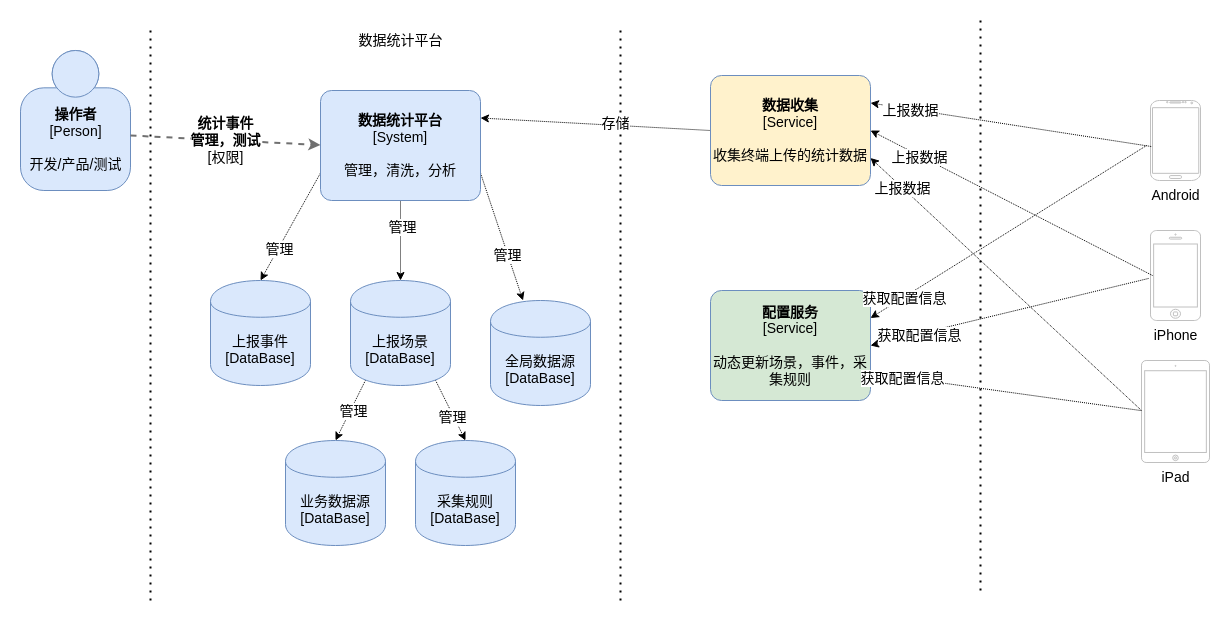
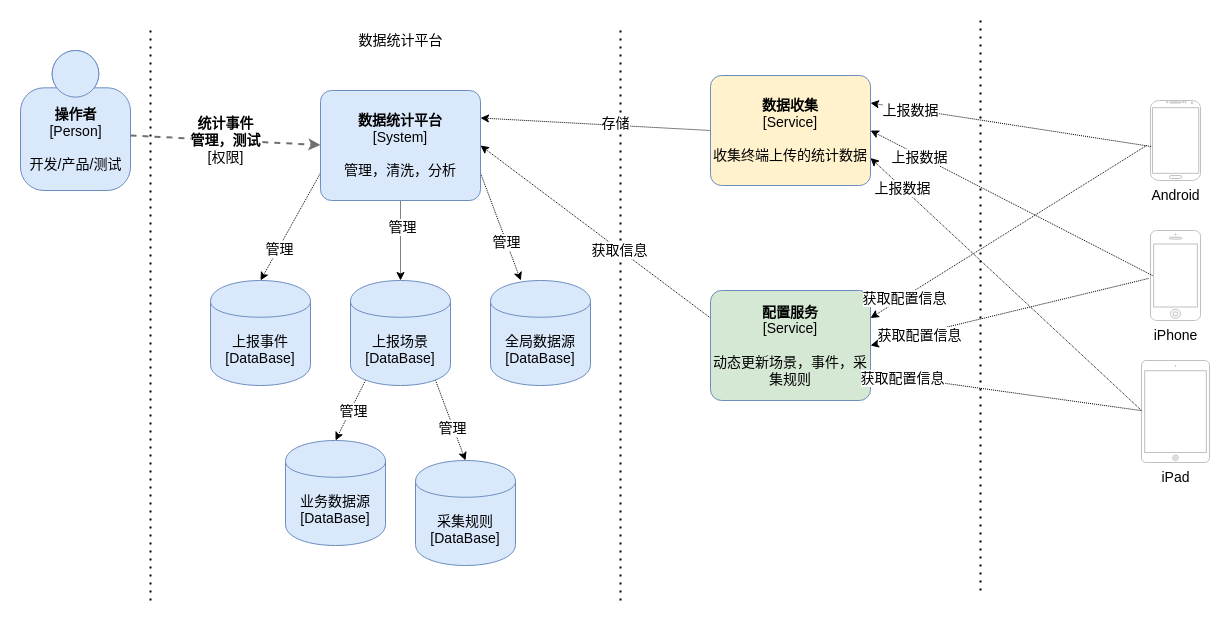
  <mxCell id="0" />
  <mxCell id="1" parent="0" />
  <mxCell id="2" value="&lt;b style=&quot;font-size: 14px;&quot;&gt;操作者&lt;/b&gt;&lt;div style=&quot;font-size: 14px;&quot;&gt;[Person]&lt;/div&gt;&lt;br style=&quot;font-size: 14px;&quot;&gt;&lt;div style=&quot;font-size: 14px;&quot;&gt;开发/产品/测试&lt;/div&gt;" style="html=1;dashed=0;whitespace=wrap;fillColor=#dae8fc;strokeColor=#6c8ebf;shape=mxgraph.c4.person;align=center;metaEdit=1;points=[[0.5,0,0],[1,0.5,0],[1,0.75,0],[0.75,1,0],[0.5,1,0],[0.25,1,0],[0,0.75,0],[0,0.5,0]];metaData={&quot;c4Type&quot;:{&quot;editable&quot;:false}};fontSize=14;" vertex="1" parent="1"><mxGeometry x="20" y="50" width="110.0" height="140" as="geometry" /></mxCell>
  <mxCell id="3" style="rounded=0;orthogonalLoop=1;jettySize=auto;html=1;exitX=0;exitY=0.75;exitDx=0;exitDy=0;exitPerimeter=0;entryX=0.5;entryY=0;entryDx=0;entryDy=0;fontSize=14;dashed=1;dashPattern=1 1;" edge="1" parent="1" source="9" target="11"><mxGeometry relative="1" as="geometry" /></mxCell>
  <mxCell id="4" value="管理" style="edgeLabel;html=1;align=center;verticalAlign=middle;resizable=0;points=[];fontSize=14;fontColor=#000000;" vertex="1" connectable="0" parent="3"><mxGeometry x="0.403" y="1" relative="1" as="geometry"><mxPoint as="offset" /></mxGeometry></mxCell>
  <mxCell id="5" style="edgeStyle=orthogonalEdgeStyle;rounded=0;orthogonalLoop=1;jettySize=auto;html=1;exitX=0.5;exitY=1;exitDx=0;exitDy=0;exitPerimeter=0;entryX=0.5;entryY=0;entryDx=0;entryDy=0;fontSize=14;dashed=1;dashPattern=1 1;" edge="1" parent="1" source="9" target="16"><mxGeometry relative="1" as="geometry" /></mxCell>
  <mxCell id="6" value="管理" style="edgeLabel;html=1;align=center;verticalAlign=middle;resizable=0;points=[];fontSize=14;" vertex="1" connectable="0" parent="5"><mxGeometry x="-0.35" y="1" relative="1" as="geometry"><mxPoint as="offset" /></mxGeometry></mxCell>
  <mxCell id="7" style="rounded=0;orthogonalLoop=1;jettySize=auto;html=1;exitX=1;exitY=0.75;exitDx=0;exitDy=0;exitPerimeter=0;fontSize=14;fontColor=#000000;dashed=1;dashPattern=1 1;" edge="1" parent="1" source="9" target="19"><mxGeometry relative="1" as="geometry" /></mxCell>
  <mxCell id="8" value="管理" style="edgeLabel;html=1;align=center;verticalAlign=middle;resizable=0;points=[];fontSize=14;fontColor=#000000;" vertex="1" connectable="0" parent="7"><mxGeometry x="0.272" relative="1" as="geometry"><mxPoint y="1" as="offset" /></mxGeometry></mxCell>
  <mxCell id="9" value="&lt;b style=&quot;font-size: 14px;&quot;&gt;数据统计平台&lt;/b&gt;&lt;div style=&quot;font-size: 14px;&quot;&gt;[System]&lt;/div&gt;&lt;br style=&quot;font-size: 14px;&quot;&gt;&lt;div style=&quot;font-size: 14px;&quot;&gt;管理，清洗，分析&lt;/div&gt;" style="rounded=1;whiteSpace=wrap;html=1;labelBackgroundColor=none;fillColor=#dae8fc;align=center;arcSize=10;strokeColor=#6c8ebf;metaEdit=1;metaData={&quot;c4Type&quot;:{&quot;editable&quot;:false}};points=[[0.25,0,0],[0.5,0,0],[0.75,0,0],[1,0.25,0],[1,0.5,0],[1,0.75,0],[0.75,1,0],[0.5,1,0],[0.25,1,0],[0,0.75,0],[0,0.5,0],[0,0.25,0]];fontSize=14;" vertex="1" parent="1"><mxGeometry x="320" y="90" width="160" height="110.0" as="geometry" /></mxCell>
  <mxCell id="10" value="&lt;div style=&quot;text-align: left; font-size: 14px;&quot;&gt;&lt;div style=&quot;text-align: center; font-size: 14px;&quot;&gt;&lt;b style=&quot;font-size: 14px;&quot;&gt;统计事件&#10;管理，测试&lt;/b&gt;&lt;/div&gt;&lt;div style=&quot;text-align: center; font-size: 14px;&quot;&gt;[权限]&lt;/div&gt;&lt;/div&gt;" style="edgeStyle=none;rounded=0;html=1;entryX=0;entryY=0.5;jettySize=auto;orthogonalLoop=1;strokeColor=#707070;strokeWidth=2;jumpStyle=none;dashed=1;metaEdit=1;metaData={&quot;c4Type&quot;:{&quot;editable&quot;:false}};fontSize=14;exitX=1;exitY=0.607;exitDx=0;exitDy=0;exitPerimeter=0;" edge="1" parent="1" source="2"><mxGeometry width="160" relative="1" as="geometry"><mxPoint x="160" y="144.5" as="sourcePoint" /><mxPoint x="320" y="144.5" as="targetPoint" /></mxGeometry></mxCell>
  <mxCell id="11" value="上报事件&lt;br&gt;[DataBase]" style="shape=cylinder;whiteSpace=wrap;html=1;boundedLbl=1;backgroundOutline=1;rounded=1;fontSize=14;strokeColor=#6c8ebf;fillColor=#dae8fc;arcSize=10;verticalAlign=middle;" vertex="1" parent="1"><mxGeometry x="210" y="280" width="100" height="105" as="geometry" /></mxCell>
  <mxCell id="12" style="rounded=0;orthogonalLoop=1;jettySize=auto;html=1;exitX=0.85;exitY=0.95;exitDx=0;exitDy=0;exitPerimeter=0;entryX=0.5;entryY=0;entryDx=0;entryDy=0;fontSize=14;fontColor=#000000;dashed=1;dashPattern=1 1;" edge="1" parent="1" source="16" target="18"><mxGeometry relative="1" as="geometry" /></mxCell>
  <mxCell id="13" value="管理" style="edgeLabel;html=1;align=center;verticalAlign=middle;resizable=0;points=[];fontSize=14;fontColor=#000000;" vertex="1" connectable="0" parent="12"><mxGeometry x="0.169" y="-1" relative="1" as="geometry"><mxPoint y="1" as="offset" /></mxGeometry></mxCell>
  <mxCell id="14" style="rounded=0;orthogonalLoop=1;jettySize=auto;html=1;exitX=0.15;exitY=0.95;exitDx=0;exitDy=0;exitPerimeter=0;entryX=0.5;entryY=0;entryDx=0;entryDy=0;fontSize=14;fontColor=#000000;dashed=1;dashPattern=1 1;" edge="1" parent="1" source="16" target="17"><mxGeometry relative="1" as="geometry" /></mxCell>
  <mxCell id="15" value="管理" style="edgeLabel;html=1;align=center;verticalAlign=middle;resizable=0;points=[];fontSize=14;fontColor=#000000;" vertex="1" connectable="0" parent="14"><mxGeometry x="-0.008" y="3" relative="1" as="geometry"><mxPoint as="offset" /></mxGeometry></mxCell>
  <mxCell id="16" value="上报场景&lt;br&gt;[DataBase]" style="shape=cylinder;whiteSpace=wrap;html=1;boundedLbl=1;backgroundOutline=1;rounded=1;fontSize=14;strokeColor=#6c8ebf;fillColor=#dae8fc;arcSize=10;verticalAlign=middle;" vertex="1" parent="1"><mxGeometry x="350" y="280" width="100" height="105" as="geometry" /></mxCell>
  <mxCell id="17" value="业务数据源&lt;br&gt;[DataBase]" style="shape=cylinder;whiteSpace=wrap;html=1;boundedLbl=1;backgroundOutline=1;rounded=1;fontSize=14;strokeColor=#6c8ebf;fillColor=#dae8fc;arcSize=10;verticalAlign=middle;" vertex="1" parent="1"><mxGeometry x="285" y="440" width="100" height="105" as="geometry" /></mxCell>
- <mxCell id="18" value="采集规则&lt;br&gt;[DataBase]" style="shape=cylinder;whiteSpace=wrap;html=1;boundedLbl=1;backgroundOutline=1;rounded=1;fontSize=14;strokeColor=#6c8ebf;fillColor=#dae8fc;arcSize=10;verticalAlign=middle;" vertex="1" parent="1"><mxGeometry x="415" y="440" width="100" height="105" as="geometry" /></mxCell>
- <mxCell id="19" value="全局数据源&lt;br&gt;[DataBase]" style="shape=cylinder;whiteSpace=wrap;html=1;boundedLbl=1;backgroundOutline=1;rounded=1;fontSize=14;strokeColor=#6c8ebf;fillColor=#dae8fc;arcSize=10;verticalAlign=middle;" vertex="1" parent="1"><mxGeometry x="490" y="300" width="100" height="105" as="geometry" /></mxCell>
+ <mxCell id="18" value="采集规则&lt;br&gt;[DataBase]" style="shape=cylinder;whiteSpace=wrap;html=1;boundedLbl=1;backgroundOutline=1;rounded=1;fontSize=14;strokeColor=#6c8ebf;fillColor=#dae8fc;arcSize=10;verticalAlign=middle;" vertex="1" parent="1"><mxGeometry x="415" y="460" width="100" height="105" as="geometry" /></mxCell>
+ <mxCell id="19" value="全局数据源&lt;br&gt;[DataBase]" style="shape=cylinder;whiteSpace=wrap;html=1;boundedLbl=1;backgroundOutline=1;rounded=1;fontSize=14;strokeColor=#6c8ebf;fillColor=#dae8fc;arcSize=10;verticalAlign=middle;" vertex="1" parent="1"><mxGeometry x="490" y="280" width="100" height="105" as="geometry" /></mxCell>
  <mxCell id="20" value="iPhone" style="html=1;verticalLabelPosition=bottom;labelBackgroundColor=#ffffff;verticalAlign=top;shadow=0;dashed=0;strokeWidth=1;shape=mxgraph.ios7.misc.iphone;strokeColor=#c0c0c0;fontSize=14;fontColor=#000000;" vertex="1" parent="1"><mxGeometry x="1150" y="230" width="50" height="90" as="geometry" /></mxCell>
  <mxCell id="21" value="Android" style="verticalLabelPosition=bottom;verticalAlign=top;html=1;shadow=0;dashed=0;strokeWidth=1;shape=mxgraph.android.phone2;strokeColor=#c0c0c0;fontSize=14;fontColor=#000000;" vertex="1" parent="1"><mxGeometry x="1150" y="100" width="50" height="80" as="geometry" /></mxCell>
  <mxCell id="22" value="" style="endArrow=none;dashed=1;html=1;dashPattern=1 3;strokeWidth=2;fontSize=14;fontColor=#000000;" edge="1" parent="1"><mxGeometry width="50" height="50" relative="1" as="geometry"><mxPoint x="620" y="600" as="sourcePoint" /><mxPoint x="620" y="30" as="targetPoint" /></mxGeometry></mxCell>
  <mxCell id="23" value="数据统计平台" style="text;html=1;align=center;verticalAlign=middle;resizable=0;points=[];autosize=1;strokeColor=none;fontSize=14;fontColor=#000000;" vertex="1" parent="1"><mxGeometry x="350" y="30" width="100" height="20" as="geometry" /></mxCell>
  <mxCell id="24" value="" style="endArrow=none;dashed=1;html=1;dashPattern=1 3;strokeWidth=2;fontSize=14;fontColor=#000000;" edge="1" parent="1"><mxGeometry width="50" height="50" relative="1" as="geometry"><mxPoint x="150" y="600" as="sourcePoint" /><mxPoint x="150" y="30" as="targetPoint" /></mxGeometry></mxCell>
  <mxCell id="25" value="iPad" style="html=1;verticalLabelPosition=bottom;labelBackgroundColor=#ffffff;verticalAlign=top;shadow=0;dashed=0;strokeWidth=1;shape=mxgraph.ios7.misc.ipad7inch;strokeColor=#c0c0c0;fontSize=14;fontColor=#000000;aspect=fixed;" vertex="1" parent="1"><mxGeometry x="1141" y="360" width="68" height="102" as="geometry" /></mxCell>
  <mxCell id="26" style="rounded=1;orthogonalLoop=1;jettySize=auto;html=1;exitX=0;exitY=0.5;exitDx=0;exitDy=0;exitPerimeter=0;entryX=1;entryY=0.25;entryDx=0;entryDy=0;entryPerimeter=0;fontSize=14;fontColor=#000000;dashed=1;dashPattern=1 1;" edge="1" parent="1" source="28" target="9"><mxGeometry relative="1" as="geometry" /></mxCell>
  <mxCell id="27" value="存储" style="edgeLabel;html=1;align=center;verticalAlign=middle;resizable=0;points=[];fontSize=14;fontColor=#000000;" vertex="1" connectable="0" parent="26"><mxGeometry x="-0.169" y="-2" relative="1" as="geometry"><mxPoint as="offset" /></mxGeometry></mxCell>
  <mxCell id="28" value="&lt;b style=&quot;font-size: 14px;&quot;&gt;数据收集&lt;/b&gt;&lt;div style=&quot;font-size: 14px;&quot;&gt;[Service]&lt;/div&gt;&lt;br style=&quot;font-size: 14px;&quot;&gt;&lt;div style=&quot;font-size: 14px;&quot;&gt;收集终端上传的统计数据&lt;/div&gt;" style="rounded=1;whiteSpace=wrap;html=1;labelBackgroundColor=none;fillColor=#fff2cc;align=center;arcSize=10;strokeColor=#6c8ebf;metaEdit=1;metaData={&quot;c4Type&quot;:{&quot;editable&quot;:false}};points=[[0.25,0,0],[0.5,0,0],[0.75,0,0],[1,0.25,0],[1,0.5,0],[1,0.75,0],[0.75,1,0],[0.5,1,0],[0.25,1,0],[0,0.75,0],[0,0.5,0],[0,0.25,0]];fontSize=14;" vertex="1" parent="1"><mxGeometry x="710" y="75" width="160" height="110.0" as="geometry" /></mxCell>
+ <mxCell id="29" style="edgeStyle=none;rounded=1;orthogonalLoop=1;jettySize=auto;html=1;exitX=0;exitY=0.25;exitDx=0;exitDy=0;exitPerimeter=0;entryX=1;entryY=0.5;entryDx=0;entryDy=0;entryPerimeter=0;fontSize=14;fontColor=#000000;dashed=1;dashPattern=1 1;" edge="1" parent="1" source="31" target="9"><mxGeometry relative="1" as="geometry" /></mxCell>
+ <mxCell id="30" value="获取信息" style="edgeLabel;html=1;align=center;verticalAlign=middle;resizable=0;points=[];fontSize=14;fontColor=#000000;" vertex="1" connectable="0" parent="29"><mxGeometry x="-0.215" relative="1" as="geometry"><mxPoint x="-1" as="offset" /></mxGeometry></mxCell>
  <mxCell id="31" value="&lt;b style=&quot;font-size: 14px;&quot;&gt;配置服务&lt;/b&gt;&lt;div style=&quot;font-size: 14px;&quot;&gt;[Service]&lt;/div&gt;&lt;br style=&quot;font-size: 14px;&quot;&gt;&lt;div style=&quot;font-size: 14px;&quot;&gt;动态更新场景，事件，采集规则&lt;/div&gt;" style="rounded=1;whiteSpace=wrap;html=1;labelBackgroundColor=none;fillColor=#d5e8d4;align=center;arcSize=10;strokeColor=#6c8ebf;metaEdit=1;metaData={&quot;c4Type&quot;:{&quot;editable&quot;:false}};points=[[0.25,0,0],[0.5,0,0],[0.75,0,0],[1,0.25,0],[1,0.5,0],[1,0.75,0],[0.75,1,0],[0.5,1,0],[0.25,1,0],[0,0.75,0],[0,0.5,0],[0,0.25,0]];fontSize=14;" vertex="1" parent="1"><mxGeometry x="710" y="290" width="160" height="110.0" as="geometry" /></mxCell>
  <mxCell id="32" value="" style="endArrow=none;dashed=1;html=1;dashPattern=1 3;strokeWidth=2;fontSize=14;fontColor=#000000;" edge="1" parent="1"><mxGeometry width="50" height="50" relative="1" as="geometry"><mxPoint x="980" y="590" as="sourcePoint" /><mxPoint x="980" y="20" as="targetPoint" /></mxGeometry></mxCell>
  <mxCell id="33" value="" style="endArrow=classic;html=1;fontSize=14;fontColor=#000000;exitX=0.014;exitY=0.575;exitDx=0;exitDy=0;exitPerimeter=0;entryX=1;entryY=0.25;entryDx=0;entryDy=0;entryPerimeter=0;dashed=1;dashPattern=1 1;" edge="1" parent="1" source="21" target="28"><mxGeometry width="50" height="50" relative="1" as="geometry"><mxPoint x="1060" y="160" as="sourcePoint" /><mxPoint x="1000" y="160" as="targetPoint" /></mxGeometry></mxCell>
  <mxCell id="34" value="上报数据" style="edgeLabel;html=1;align=center;verticalAlign=middle;resizable=0;points=[];fontSize=14;fontColor=#000000;" vertex="1" connectable="0" parent="33"><mxGeometry x="0.721" y="1" relative="1" as="geometry"><mxPoint as="offset" /></mxGeometry></mxCell>
  <mxCell id="35" value="" style="endArrow=classic;html=1;fontSize=14;fontColor=#000000;entryX=1;entryY=0.5;entryDx=0;entryDy=0;entryPerimeter=0;dashed=1;dashPattern=1 1;" edge="1" parent="1" target="28"><mxGeometry width="50" height="50" relative="1" as="geometry"><mxPoint x="1152" y="275" as="sourcePoint" /><mxPoint x="940" y="188.5" as="targetPoint" /></mxGeometry></mxCell>
  <mxCell id="36" value="上报数据" style="edgeLabel;html=1;align=center;verticalAlign=middle;resizable=0;points=[];fontSize=14;fontColor=#000000;" vertex="1" connectable="0" parent="35"><mxGeometry x="0.65" y="1" relative="1" as="geometry"><mxPoint as="offset" /></mxGeometry></mxCell>
  <mxCell id="37" value="" style="endArrow=classic;html=1;fontSize=14;fontColor=#000000;entryX=1;entryY=0.75;entryDx=0;entryDy=0;entryPerimeter=0;exitX=0;exitY=0.49;exitDx=0;exitDy=0;exitPerimeter=0;dashed=1;dashPattern=1 1;" edge="1" parent="1" source="25" target="28"><mxGeometry width="50" height="50" relative="1" as="geometry"><mxPoint x="1120" y="480" as="sourcePoint" /><mxPoint x="900" y="200" as="targetPoint" /></mxGeometry></mxCell>
  <mxCell id="38" value="上报数据" style="edgeLabel;html=1;align=center;verticalAlign=middle;resizable=0;points=[];fontSize=14;fontColor=#000000;" vertex="1" connectable="0" parent="37"><mxGeometry x="0.769" relative="1" as="geometry"><mxPoint y="1" as="offset" /></mxGeometry></mxCell>
  <mxCell id="39" value="" style="endArrow=classic;html=1;fontSize=14;fontColor=#000000;exitX=-0.08;exitY=0.563;exitDx=0;exitDy=0;exitPerimeter=0;entryX=1;entryY=0.25;entryDx=0;entryDy=0;entryPerimeter=0;dashed=1;dashPattern=1 1;" edge="1" parent="1" source="21" target="31"><mxGeometry width="50" height="50" relative="1" as="geometry"><mxPoint x="1160.7" y="156" as="sourcePoint" /><mxPoint x="880" y="112.5" as="targetPoint" /></mxGeometry></mxCell>
  <mxCell id="40" value="获取配置信息" style="edgeLabel;html=1;align=center;verticalAlign=middle;resizable=0;points=[];fontSize=14;fontColor=#000000;" vertex="1" connectable="0" parent="39"><mxGeometry x="0.764" y="1" relative="1" as="geometry"><mxPoint as="offset" /></mxGeometry></mxCell>
  <mxCell id="41" value="" style="endArrow=classic;html=1;fontSize=14;fontColor=#000000;entryX=1;entryY=0.5;entryDx=0;entryDy=0;entryPerimeter=0;dashed=1;dashPattern=1 1;exitX=-0.04;exitY=0.533;exitDx=0;exitDy=0;exitPerimeter=0;" edge="1" parent="1" source="20" target="31"><mxGeometry width="50" height="50" relative="1" as="geometry"><mxPoint x="1162" y="285" as="sourcePoint" /><mxPoint x="880" y="140" as="targetPoint" /></mxGeometry></mxCell>
  <mxCell id="42" value="获取配置信息" style="edgeLabel;html=1;align=center;verticalAlign=middle;resizable=0;points=[];fontSize=14;fontColor=#000000;" vertex="1" connectable="0" parent="41"><mxGeometry x="0.65" y="1" relative="1" as="geometry"><mxPoint as="offset" /></mxGeometry></mxCell>
  <mxCell id="43" value="" style="endArrow=classic;html=1;fontSize=14;fontColor=#000000;entryX=1;entryY=0.75;entryDx=0;entryDy=0;entryPerimeter=0;dashed=1;dashPattern=1 1;" edge="1" parent="1" target="31"><mxGeometry width="50" height="50" relative="1" as="geometry"><mxPoint x="1140" y="410" as="sourcePoint" /><mxPoint x="880" y="167.5" as="targetPoint" /></mxGeometry></mxCell>
  <mxCell id="44" value="获取配置信息" style="edgeLabel;html=1;align=center;verticalAlign=middle;resizable=0;points=[];fontSize=14;fontColor=#000000;" vertex="1" connectable="0" parent="43"><mxGeometry x="0.769" relative="1" as="geometry"><mxPoint y="1" as="offset" /></mxGeometry></mxCell>
